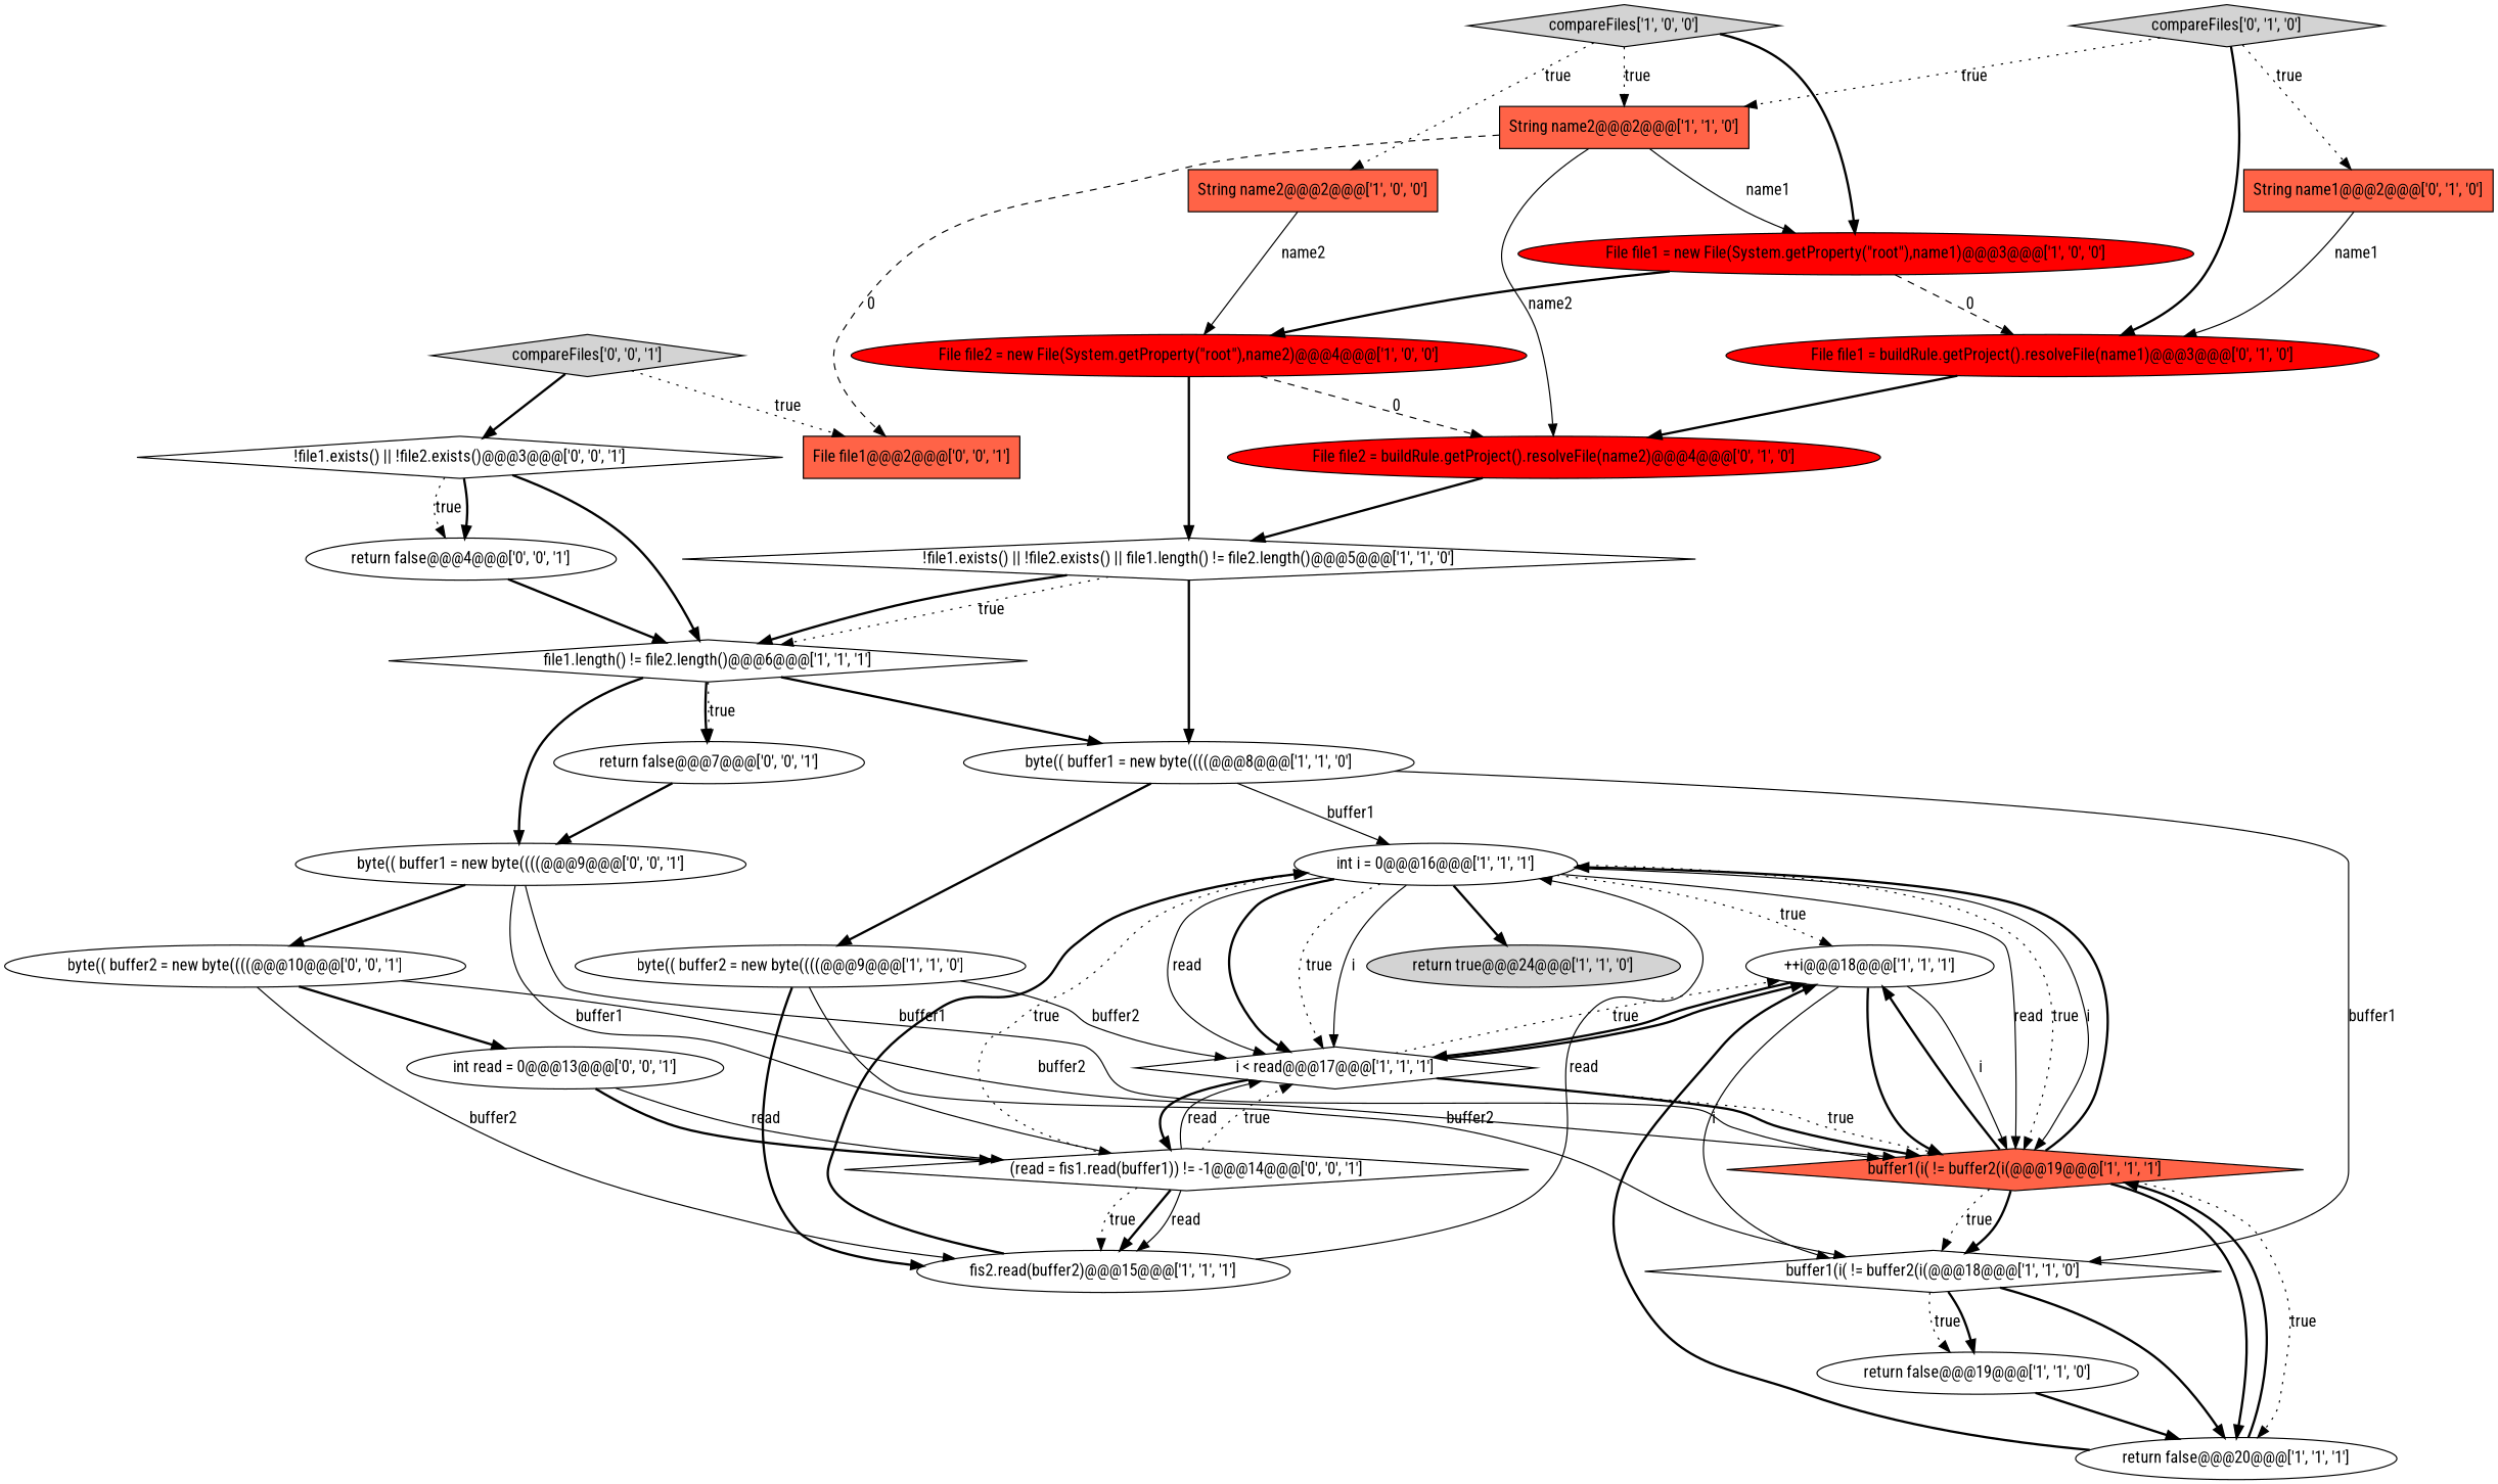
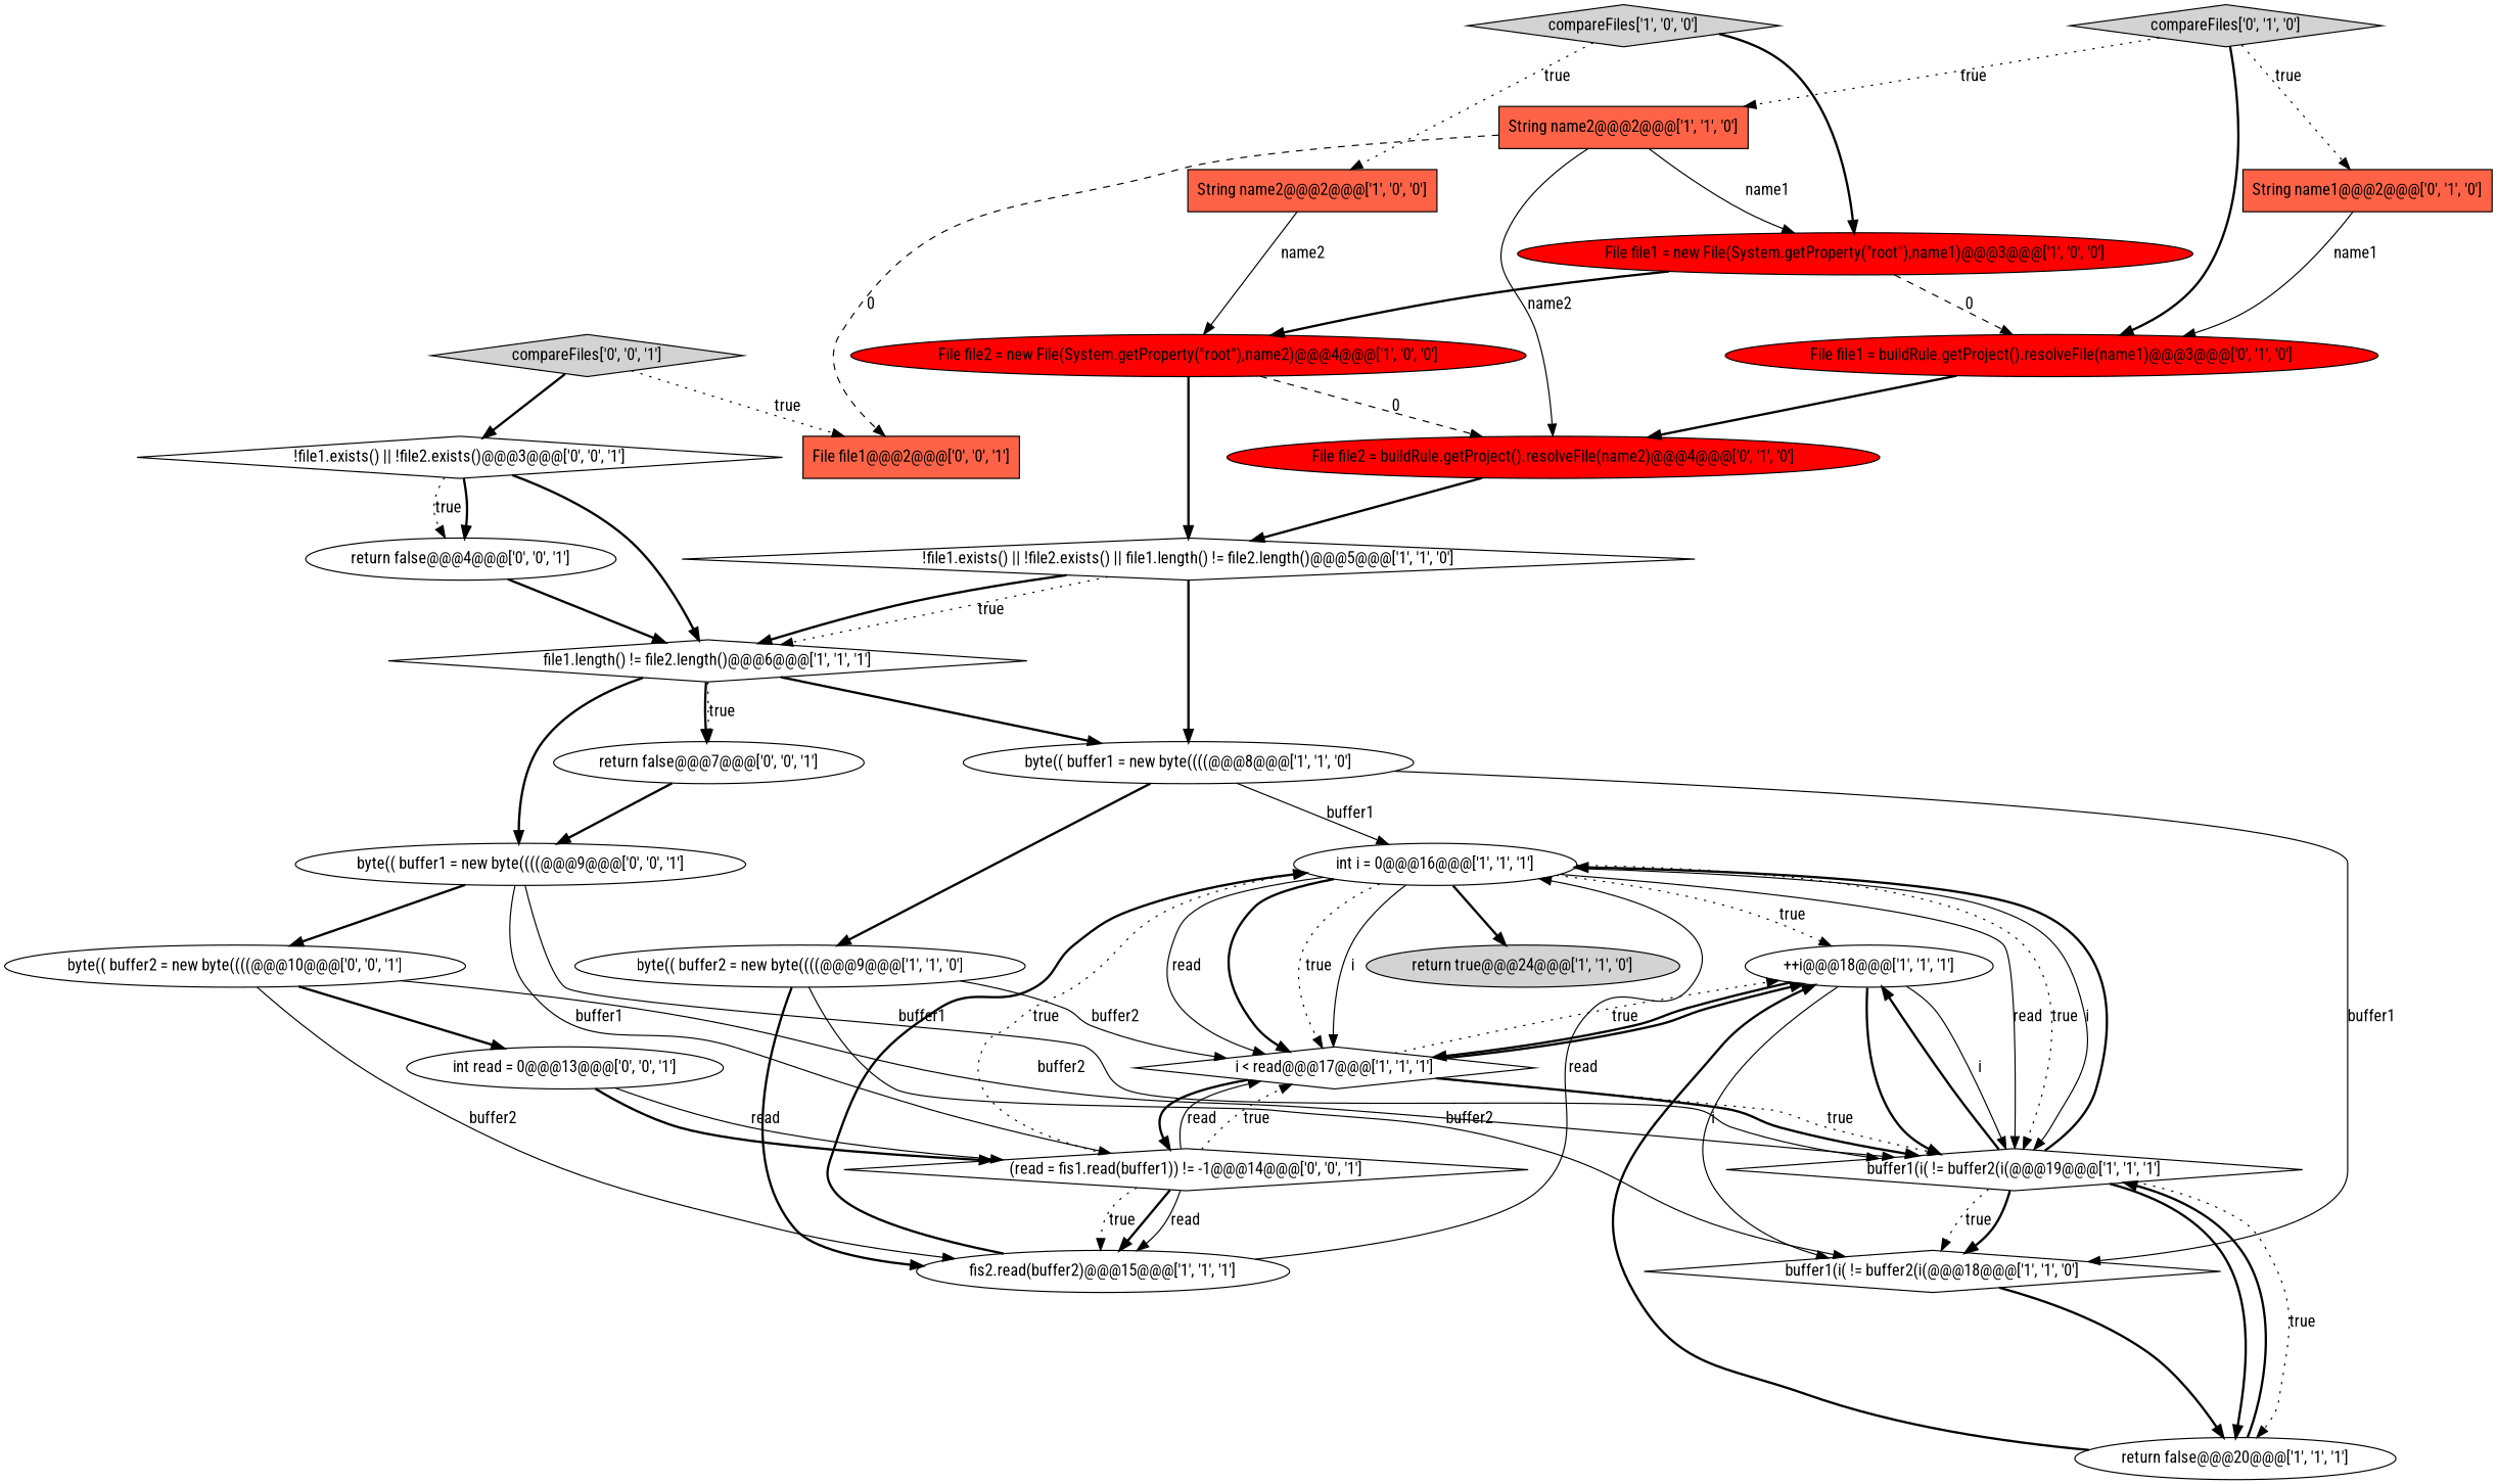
  digraph {
    fontname="Roboto Condensed"
    node [fillcolor=white fontname="Roboto Condensed" shape=ellipse style=filled]
    edge [fontname="Roboto Condensed" style=bold]
    n1 [fillcolor=tomato label="String name2@@@2@@@['1', '0', '0']" shape=box]
    n2 [fillcolor=red label="File file2 = new File(System.getProperty(\"root\"),name2)@@@4@@@['1', '0', '0']"]
    n3 [fillcolor=red label="File file2 = buildRule.getProject().resolveFile(name2)@@@4@@@['0', '1', '0']"]
    n4 [label="!file1.exists() || !file2.exists() || file1.length() != file2.length()@@@5@@@['1', '1', '0']" shape=diamond]
    n5 [label="int i = 0@@@16@@@['1', '1', '1']"]
    n6 [label="++i@@@18@@@['1', '1', '1']"]
-   n7 [fillcolor=tomato label="buffer1(i( != buffer2(i(@@@19@@@['1', '1', '1']" shape=diamond]
+   n7 [label="buffer1(i( != buffer2(i(@@@19@@@['1', '1', '1']" shape=diamond]
    n8 [fillcolor=lightgray label="return true@@@24@@@['1', '1', '0']"]
    n9 [label="i < read@@@17@@@['1', '1', '1']" shape=diamond]
    n10 [label="buffer1(i( != buffer2(i(@@@18@@@['1', '1', '0']" shape=diamond]
    n11 [label="return false@@@20@@@['1', '1', '1']"]
    n12 [label="(read = fis1.read(buffer1)) != -1@@@14@@@['0', '0', '1']" shape=diamond]
    n13 [fillcolor=tomato label="String name2@@@2@@@['1', '1', '0']" shape=box]
    n14 [fillcolor=tomato label="File file1@@@2@@@['0', '0', '1']" shape=box]
    n15 [fillcolor=red label="File file1 = new File(System.getProperty(\"root\"),name1)@@@3@@@['1', '0', '0']"]
    n16 [fillcolor=red label="File file1 = buildRule.getProject().resolveFile(name1)@@@3@@@['0', '1', '0']"]
    n17 [fillcolor=lightgray label="compareFiles['0', '1', '0']" shape=diamond]
    n18 [fillcolor=tomato label="String name1@@@2@@@['0', '1', '0']" shape=box]
    n19 [label="return false@@@4@@@['0', '0', '1']"]
    n20 [label="file1.length() != file2.length()@@@6@@@['1', '1', '1']" shape=diamond]
    n21 [label="byte(( buffer1 = new byte((((@@@8@@@['1', '1', '0']"]
    n22 [label="byte(( buffer1 = new byte((((@@@9@@@['0', '0', '1']"]
    n23 [label="return false@@@7@@@['0', '0', '1']"]
    n24 [label="fis2.read(buffer2)@@@15@@@['1', '1', '1']"]
    n25 [label="byte(( buffer2 = new byte((((@@@10@@@['0', '0', '1']"]
    n26 [label="int read = 0@@@13@@@['0', '0', '1']"]
    n27 [label="byte(( buffer2 = new byte((((@@@9@@@['1', '1', '0']"]
-   n28 [label="return false@@@19@@@['1', '1', '0']"]
    n29 [label="!file1.exists() || !file2.exists()@@@3@@@['0', '0', '1']" shape=diamond]
    n30 [fillcolor=lightgray label="compareFiles['0', '0', '1']" shape=diamond]
    n31 [fillcolor=lightgray label="compareFiles['1', '0', '0']" shape=diamond]
    n1 -> n2 [label=name2 style=solid]
    n2 -> n3 [label=0 style=dashed]
    n2 -> n4
    n3 -> n4
    n4 -> n20 [label=true style=dotted]
    n4 -> n20
    n4 -> n21
    n5 -> n6 [label=true style=dotted]
    n5 -> n7 [label=read style=solid]
    n5 -> n7 [label=true style=dotted]
    n5 -> n7 [label=i style=solid]
    n5 -> n8
    n5 -> n9 [label=read style=solid]
    n5 -> n9 [label=i style=solid]
    n5 -> n9
    n5 -> n9 [label=true style=dotted]
    n6 -> n7
    n6 -> n7 [label=i style=solid]
    n6 -> n9
    n6 -> n10 [label=i style=solid]
    n7 -> n5
    n7 -> n6
    n7 -> n10 [label=true style=dotted]
    n7 -> n10
    n7 -> n11
    n7 -> n11 [label=true style=dotted]
    n9 -> n6 [label=true style=dotted]
    n9 -> n6
    n9 -> n7
    n9 -> n7 [label=true style=dotted]
    n9 -> n12
    n10 -> n11
-   n10 -> n28 [label=true style=dotted]
-   n10 -> n28
    n11 -> n6
    n11 -> n7
    n12 -> n5 [label=true style=dotted]
    n12 -> n9 [label=read style=solid]
    n12 -> n9 [label=true style=dotted]
    n12 -> n24
    n12 -> n24 [label=read style=solid]
    n12 -> n24 [label=true style=dotted]
    n13 -> n3 [label=name2 style=solid]
    n13 -> n14 [label=0 style=dashed]
    n13 -> n15 [label=name1 style=solid]
    n15 -> n2
    n15 -> n16 [label=0 style=dashed]
    n16 -> n3
    n17 -> n13 [label=true style=dotted]
    n17 -> n16
    n17 -> n18 [label=true style=dotted]
    n18 -> n16 [label=name1 style=solid]
    n19 -> n20
    n20 -> n21
    n20 -> n22
    n20 -> n23
    n20 -> n23 [label=true style=dotted]
    n21 -> n5 [label=buffer1 style=solid]
    n21 -> n10 [label=buffer1 style=solid]
    n21 -> n27
    n22 -> n7 [label=buffer1 style=solid]
    n22 -> n12 [label=buffer1 style=solid]
    n22 -> n25
    n23 -> n22
    n24 -> n5 [label=read style=solid]
    n24 -> n5
    n25 -> n7 [label=buffer2 style=solid]
    n25 -> n24 [label=buffer2 style=solid]
    n25 -> n26
    n26 -> n12 [label=read style=solid]
    n26 -> n12
    n27 -> n9 [label=buffer2 style=solid]
    n27 -> n10 [label=buffer2 style=solid]
    n27 -> n24
-   n28 -> n11
    n29 -> n19
    n29 -> n19 [label=true style=dotted]
    n29 -> n20
    n30 -> n14 [label=true style=dotted]
    n30 -> n29
    n31 -> n1 [label=true style=dotted]
-   n31 -> n13 [label=true style=dotted]
    n31 -> n15
  }
